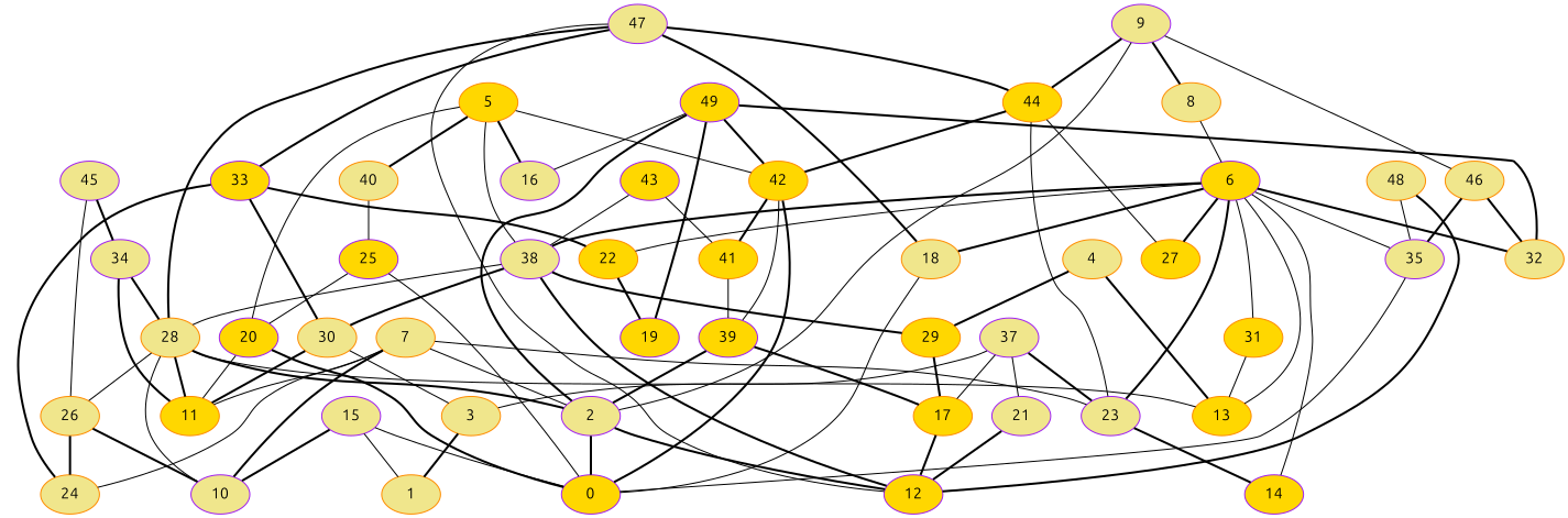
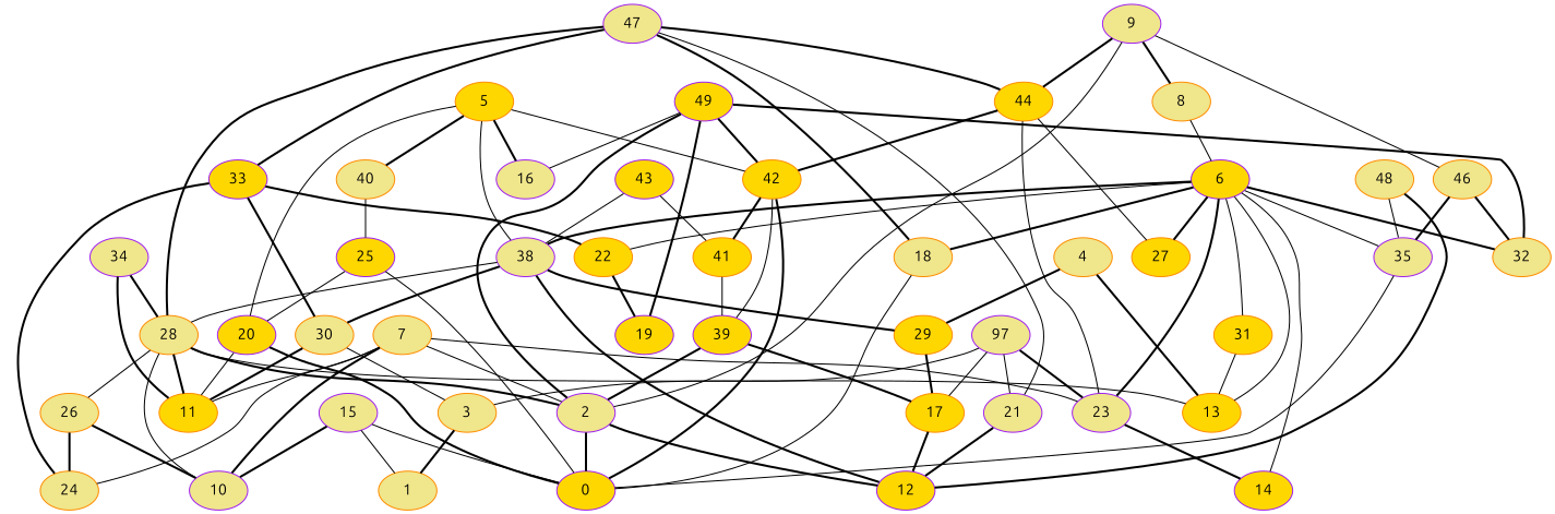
  digraph {
    fontname=Ubuntu
    node [color=darkorange fillcolor=khaki fontname=Ubuntu style=filled]
    edge [color=black dir=none fontname=Ubuntu style=bold]
    22 [fillcolor=gold]
    19 [color=purple fillcolor=gold]
    26
    24
    10 [color=purple]
    35 [color=purple]
    0 [color=purple fillcolor=gold]
    46
    32
    34 [color=purple]
    11 [fillcolor=gold]
    28
    2 [color=purple]
    13 [fillcolor=gold]
    5 [fillcolor=gold]
    38 [color=purple]
    42 [fillcolor=gold]
    20 [color=purple fillcolor=gold]
    40
    16 [color=purple]
    12 [color=purple fillcolor=gold]
    29 [fillcolor=gold]
    41 [fillcolor=gold]
    39 [color=purple fillcolor=gold]
    25 [color=purple fillcolor=gold]
    44 [fillcolor=gold]
    23 [color=purple]
    27 [fillcolor=gold]
    14 [color=purple fillcolor=gold]
    48
    47 [color=purple]
    18
    33 [color=purple fillcolor=gold]
    30
    9 [color=purple]
    8
    6 [color=purple fillcolor=gold]
    31 [fillcolor=gold]
    17 [fillcolor=gold]
    3
    15 [color=purple]
    1
    4
    7
    49 [color=purple fillcolor=gold]
    43 [color=purple fillcolor=gold]
-   37 [color=purple]
+   37 [color=purple label=97]
    21 [color=purple]
-   45 [color=purple]
    subgraph sub_1 {
      22
      19
      26
      24
      10
      35
      0
      46
      32
      34
      11
      28
      2
      13
      5
      38
      42
      20
      40
      16
      12
      29
      41
      39
      25
      44
      23
      27
      14
      48
      47
      18
      33
      30
      9
      8
      6
      31
      17
      3
      15
      1
      4
      7
      49
      43
      37
      21
-     45
    }
    22 -> 19
    26 -> 24
    26 -> 10
    35 -> 0 [style=solid]
    46 -> 35
    46 -> 32
    34 -> 11
    34 -> 28
    28 -> 26 [style=solid]
    28 -> 10 [style=solid]
    28 -> 11
    28 -> 2
    28 -> 13 [style=solid]
    2 -> 0
    2 -> 12
    5 -> 38 [style=solid]
    5 -> 42 [style=solid]
    5 -> 20 [style=solid]
    5 -> 40
    5 -> 16
    38 -> 28 [style=solid]
    38 -> 12
    38 -> 29
    38 -> 30
    42 -> 0
    42 -> 41
    42 -> 39 [style=solid]
    20 -> 0
    20 -> 11 [style=solid]
    40 -> 25 [style=solid]
    29 -> 17
    41 -> 39 [style=solid]
    39 -> 2
    39 -> 17
    25 -> 0 [style=solid]
    25 -> 20 [style=solid]
    44 -> 42
    44 -> 23 [style=solid]
    44 -> 27 [style=solid]
    23 -> 14
    48 -> 35 [style=solid]
    48 -> 12
    47 -> 28
-   47 -> 12 [style=solid]
+   47 -> 21 [style=solid]
    47 -> 44
    47 -> 18
    47 -> 33
    18 -> 0 [style=solid]
    33 -> 22
    33 -> 24
    33 -> 30
    30 -> 11
    30 -> 3 [style=solid]
    9 -> 46 [style=solid]
    9 -> 2 [style=solid]
    9 -> 44
    9 -> 8
    8 -> 6 [style=solid]
    6 -> 22 [style=solid]
    6 -> 35 [style=solid]
    6 -> 32
    6 -> 13 [style=solid]
    6 -> 38
    6 -> 23
    6 -> 27
    6 -> 14 [style=solid]
    6 -> 18
    6 -> 31 [style=solid]
    31 -> 13 [style=solid]
    17 -> 12
    3 -> 1
    15 -> 10
    15 -> 0 [style=solid]
    15 -> 1 [style=solid]
    4 -> 13
    4 -> 29
    7 -> 24 [style=solid]
    7 -> 10
    7 -> 11 [style=solid]
    7 -> 2 [style=solid]
    7 -> 23 [style=solid]
    49 -> 19
    49 -> 32
    49 -> 2
    49 -> 42
    49 -> 16 [style=solid]
    43 -> 38 [style=solid]
    43 -> 41 [style=solid]
    37 -> 23
    37 -> 17 [style=solid]
    37 -> 3 [style=solid]
    37 -> 21 [style=solid]
    21 -> 12
-   45 -> 26 [style=solid]
-   45 -> 34
  }
